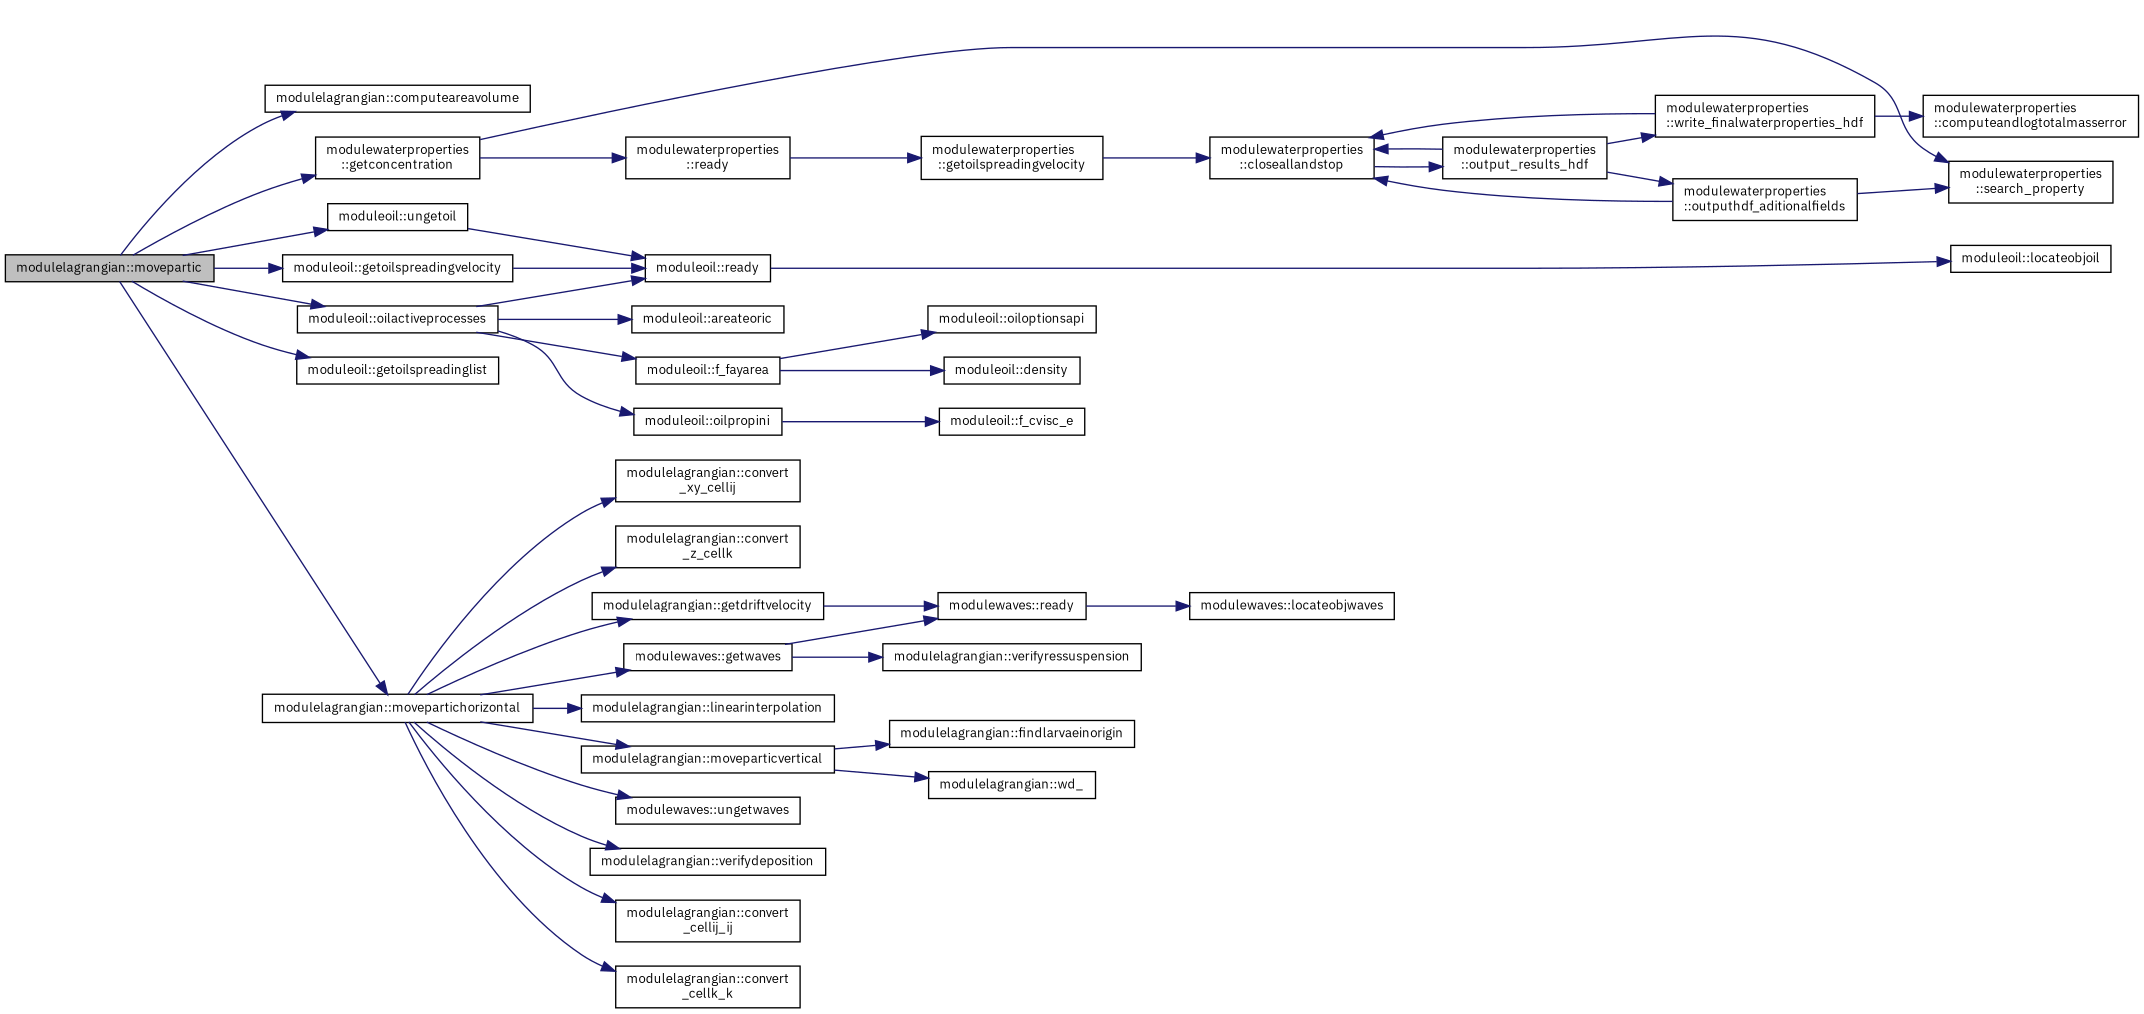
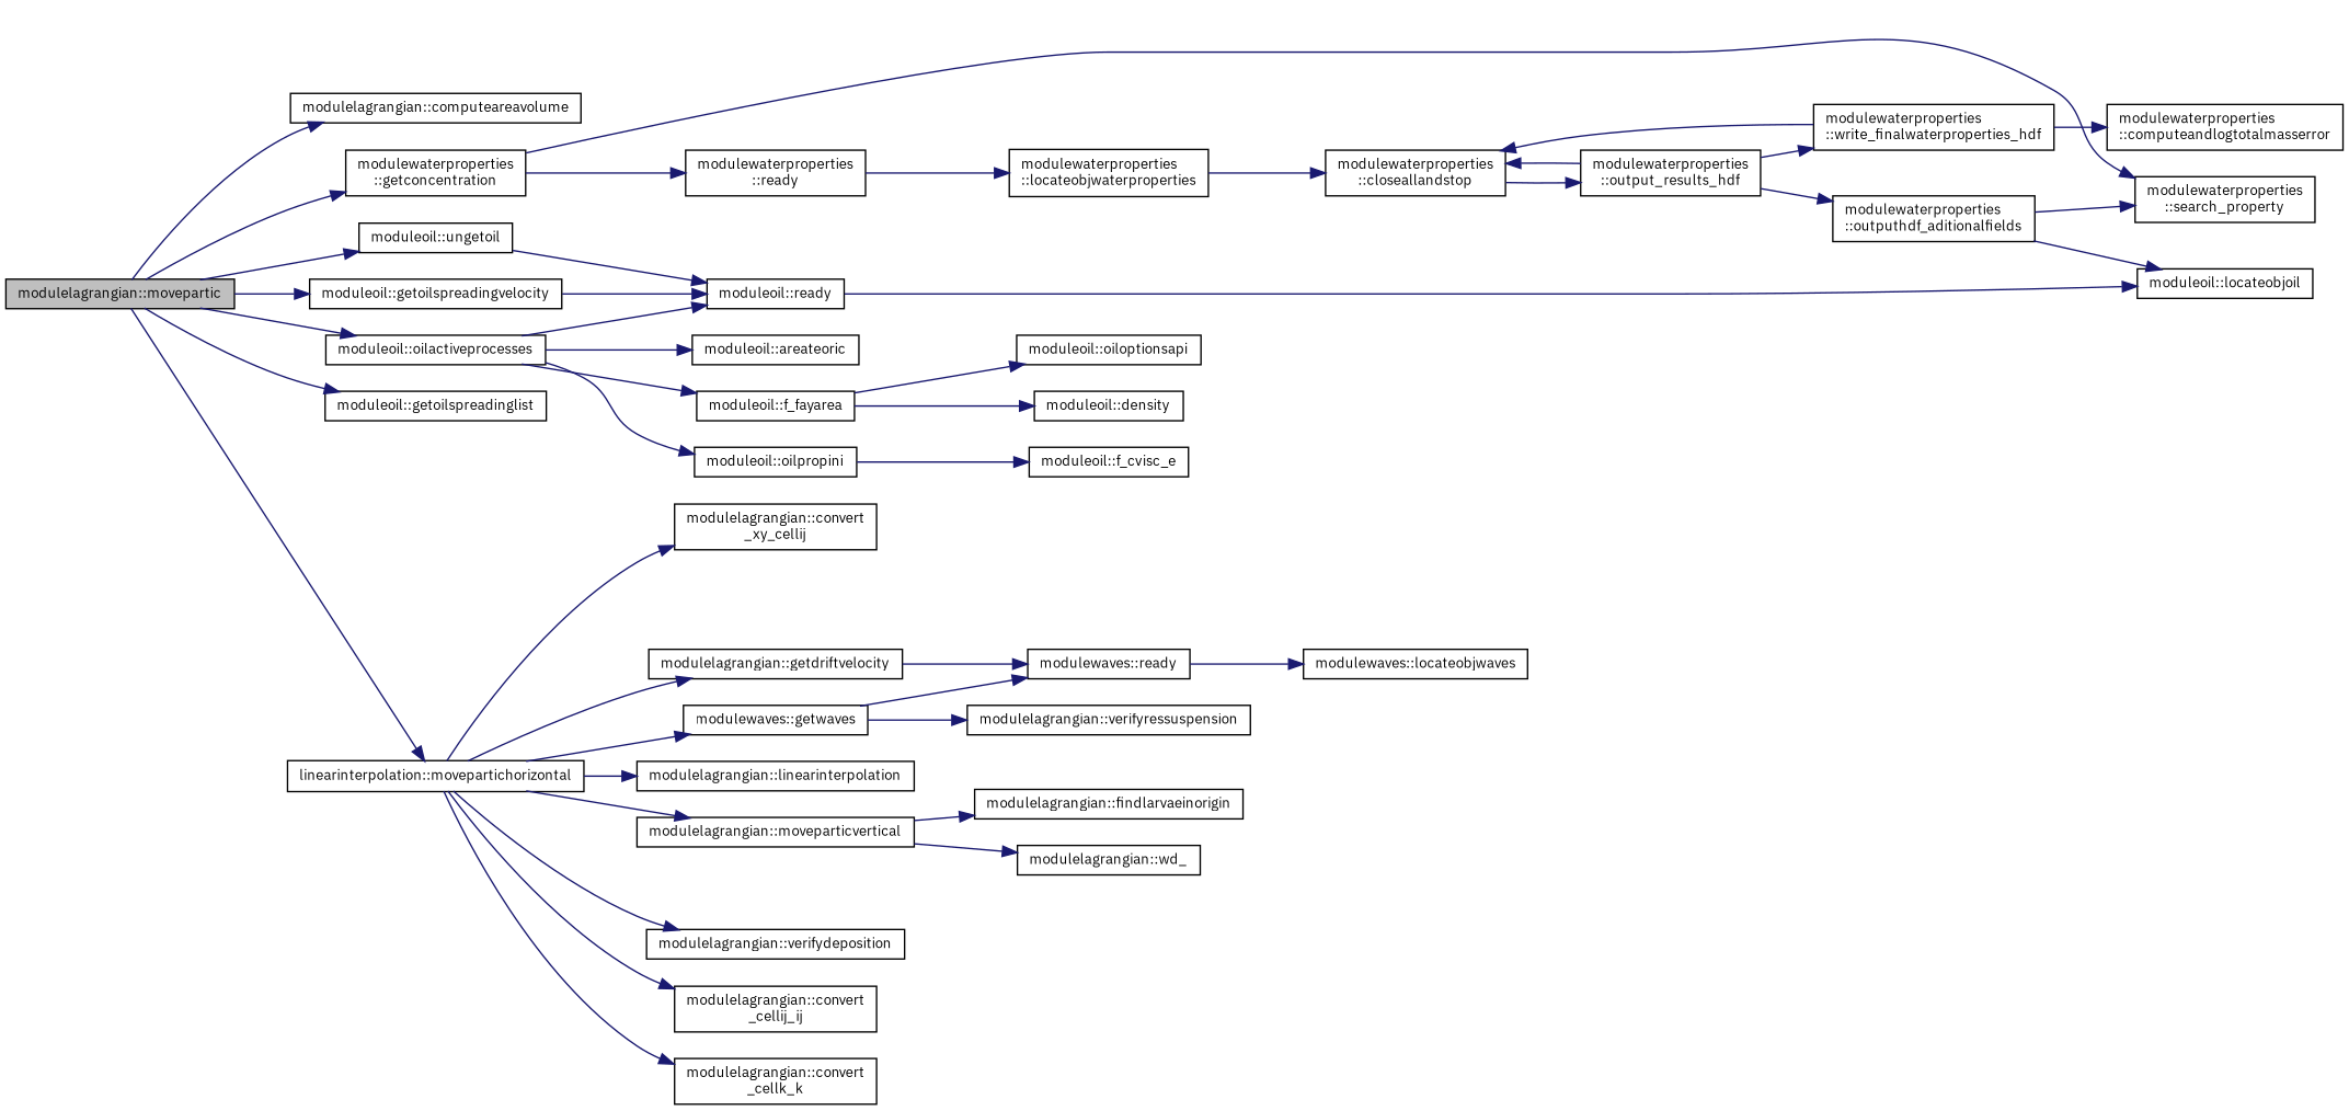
  digraph {
    fontname="IBM Plex Sans"
    rankdir=LR
    node [color=black fillcolor=white fontname="IBM Plex Sans" fontsize=10 shape=record style=filled]
    edge [color=midnightblue fontname="IBM Plex Sans" fontsize=10 labelfontname=Helvetica labelfontsize=10 style=solid]
    n1 [fillcolor=grey75 fontcolor=black height=0.2 label="modulelagrangian::movepartic" width=0.4]
    n2 [height=0.2 label="modulelagrangian::computeareavolume" width=0.4]
    n3 [height=0.2 label="modulewaterproperties\l::getconcentration" width=0.4]
    n4 [height=0.2 label="moduleoil::getoilspreadinglist" width=0.4]
    n5 [height=0.2 label="moduleoil::getoilspreadingvelocity" width=0.4]
-   n6 [height=0.2 label="modulelagrangian::movepartichorizontal" width=0.4]
+   n6 [height=0.2 label="linearinterpolation::movepartichorizontal" width=0.4]
    n7 [height=0.2 label="moduleoil::oilactiveprocesses" width=0.4]
    n8 [height=0.2 label="moduleoil::ungetoil" width=0.4]
    n9 [height=0.2 label="modulewaterproperties\l::ready" width=0.4]
    n10 [height=0.2 label="modulewaterproperties\l::search_property" width=0.4]
    n11 [height=0.2 label="moduleoil::ready" width=0.4]
    n12 [height=0.2 label="modulelagrangian::convert\l_cellij_ij" width=0.4]
    n13 [height=0.2 label="modulelagrangian::convert\l_cellk_k" width=0.4]
    n14 [height=0.2 label="modulelagrangian::convert\l_xy_cellij" width=0.4]
-   n15 [height=0.2 label="modulelagrangian::convert\l_z_cellk" width=0.4]
    n16 [height=0.2 label="modulelagrangian::getdriftvelocity" width=0.4]
    n17 [height=0.2 label="modulewaves::getwaves" width=0.4]
    n18 [height=0.2 label="modulelagrangian::linearinterpolation" width=0.4]
    n19 [height=0.2 label="modulelagrangian::moveparticvertical" width=0.4]
-   n20 [height=0.2 label="modulewaves::ungetwaves" width=0.4]
    n21 [height=0.2 label="modulelagrangian::verifydeposition" width=0.4]
    n22 [height=0.2 label="moduleoil::areateoric" width=0.4]
    n23 [height=0.2 label="moduleoil::f_fayarea" width=0.4]
    n24 [height=0.2 label="moduleoil::oilpropini" width=0.4]
-   n25 [height=0.2 label="modulewaterproperties\l::getoilspreadingvelocity" width=0.4]
+   n25 [height=0.2 label="modulewaterproperties\l::locateobjwaterproperties" width=0.4]
    n26 [height=0.2 label="modulewaterproperties\l::closeallandstop" width=0.4]
    n27 [height=0.2 label="modulewaterproperties\l::output_results_hdf" width=0.4]
    n28 [height=0.2 label="modulewaterproperties\l::outputhdf_aditionalfields" width=0.4]
    n29 [height=0.2 label="modulewaterproperties\l::write_finalwaterproperties_hdf" width=0.4]
    n30 [height=0.2 label="modulewaterproperties\l::computeandlogtotalmasserror" width=0.4]
    n31 [height=0.2 label="moduleoil::locateobjoil" width=0.4]
    n32 [height=0.2 label="modulewaves::ready" width=0.4]
    n33 [height=0.2 label="modulelagrangian::verifyressuspension" width=0.4]
    n34 [height=0.2 label="modulelagrangian::findlarvaeinorigin" width=0.4]
    n35 [height=0.2 label="modulelagrangian::wd_" width=0.4]
    n36 [height=0.2 label="modulewaves::locateobjwaves" width=0.4]
    n37 [height=0.2 label="moduleoil::density" width=0.4]
    n38 [height=0.2 label="moduleoil::oiloptionsapi" width=0.4]
    n39 [height=0.2 label="moduleoil::f_cvisc_e" width=0.4]
    n1 -> n2
    n1 -> n3
    n1 -> n4
    n1 -> n5
    n1 -> n6
    n1 -> n7
    n1 -> n8
    n3 -> n9
    n3 -> n10
    n5 -> n11
    n6 -> n12
    n6 -> n13
    n6 -> n14
-   n6 -> n15
    n6 -> n16
    n6 -> n17
    n6 -> n18
    n6 -> n19
-   n6 -> n20
    n6 -> n21
    n7 -> n11
    n7 -> n22
    n7 -> n23
    n7 -> n24
    n8 -> n11
    n9 -> n25
    n11 -> n31
    n16 -> n32
    n17 -> n32
    n17 -> n33
    n19 -> n34
    n19 -> n35
    n23 -> n37
    n23 -> n38
    n24 -> n39
    n25 -> n26
    n26 -> n27
    n27 -> n26
    n27 -> n28
    n27 -> n29
    n28 -> n10
-   n28 -> n26
+   n28 -> n31
    n29 -> n26
    n29 -> n30
    n32 -> n36
  }
